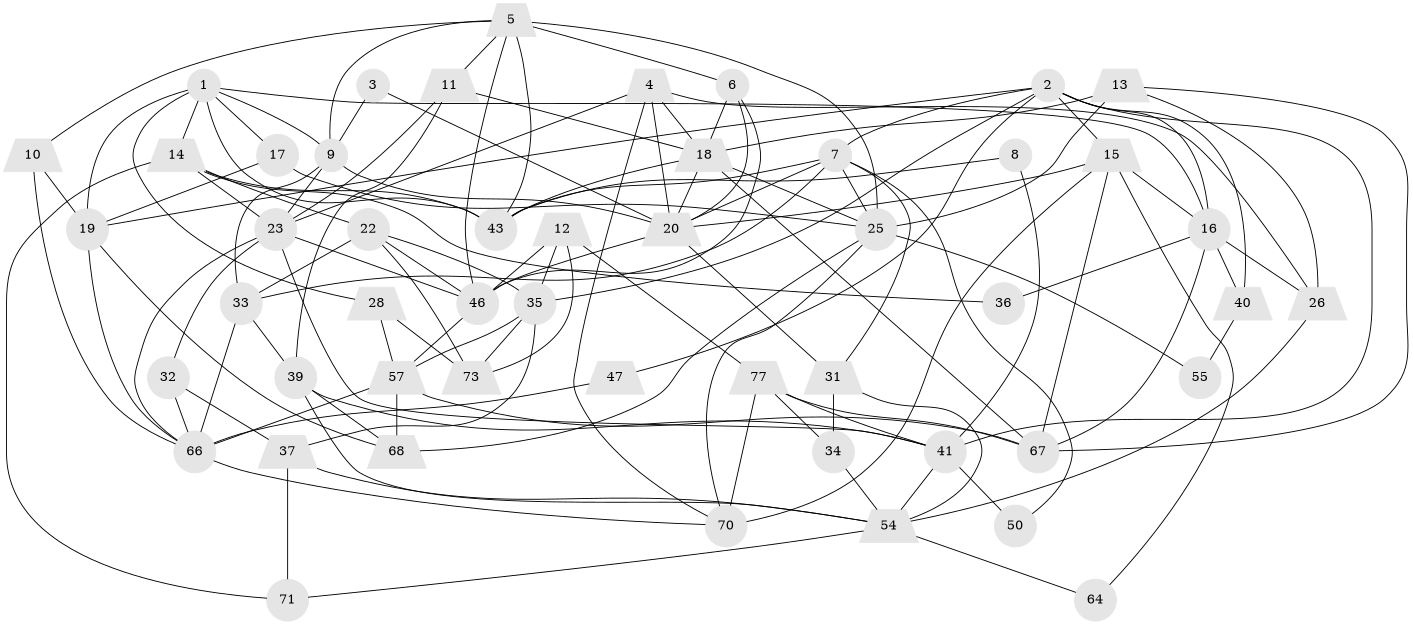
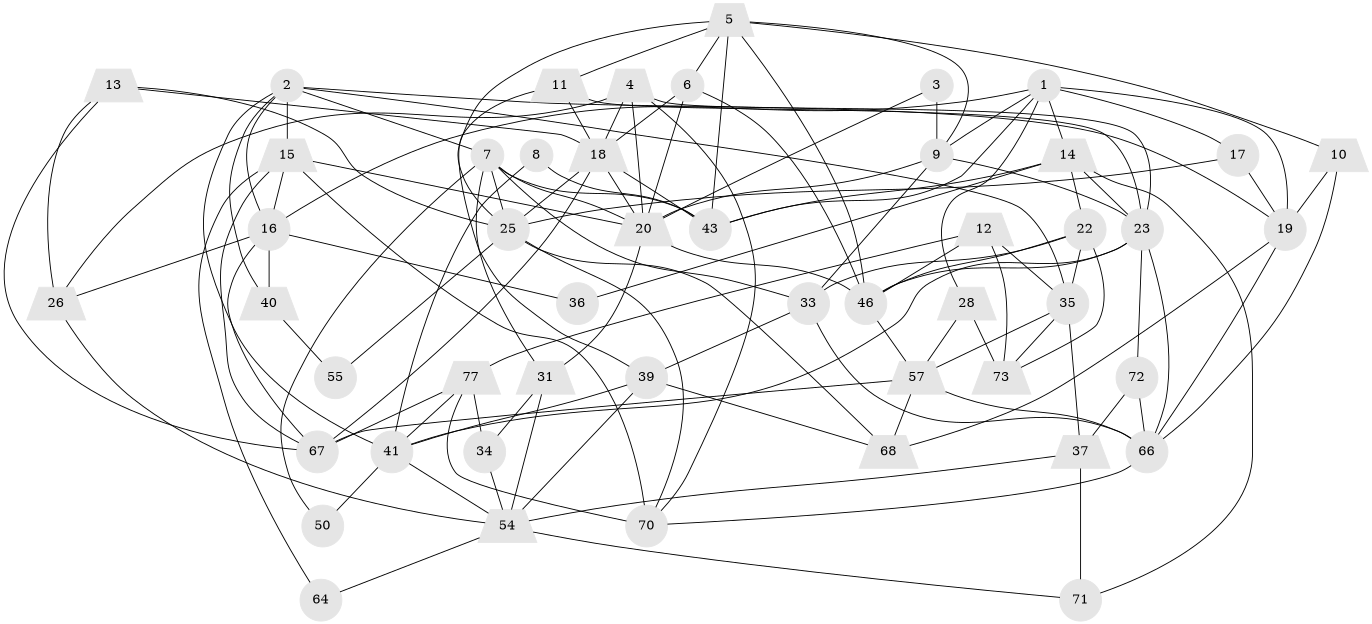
  graph {
    node [color=gray90 shape=circle style=filled]
    1 [super="+76"]
    9 [super="+38"]
    14 [shape=trapezium super="+69"]
    16 [super="+62"]
    17
    19 [super="+49"]
    28 [shape=trapezium]
    43
    20 [shape=trapezium super="+30"]
    23 [super="+48"]
    33
    22 [super="+52"]
    36
    71
    40 [shape=trapezium]
    26 [shape=trapezium super="+65"]
    67
    25 [super="+42"]
    66 [super="+72"]
    68 [shape=trapezium]
    73 [shape=trapezium]
    57 [shape=trapezium super="+79"]
    2 [super="+61"]
    7 [super="+75"]
    15 [shape=trapezium]
    35 [super="+51"]
    41 [super="+63"]
-   47 [shape=trapezium]
    31 [shape=trapezium]
    50
    70 [super="+77"]
    64 [super="+74"]
    37 [shape=trapezium super="+44"]
    55
    54 [shape=trapezium super="+60"]
    3
    46 [super="+80"]
    4 [shape=trapezium super="+53"]
    18 [shape=trapezium super="+58"]
-   32
+   32 [label=72]
    5 [shape=trapezium super="+29"]
    6 [super="+21"]
    10 [shape=trapezium]
    11 [shape=trapezium]
    39 [super="+56"]
    34
    8
    12 [shape=trapezium super="+78"]
    n49 [label=77 shape=trapezium]
    13 [shape=trapezium super="+45"]
    1 -- 9
    1 -- 14
    1 -- 16
    1 -- 17
    1 -- 19 [weight=2]
    1 -- 28
    1 -- 43
    9 -- 20
    9 -- 23
    9 -- 33
    14 -- 43
    14 -- 23
    14 -- 22
    14 -- 36
    14 -- 71
    16 -- 36
    16 -- 40
    16 -- 26
    16 -- 67
    17 -- 19
    17 -- 25
    19 -- 66
    19 -- 68
    28 -- 73
    28 -- 57
    20 -- 31
    20 -- 46
    23 -- 66
    23 -- 41
    23 -- 46
    23 -- 32
    33 -- 66
    33 -- 39
    22 -- 33
    22 -- 73
    22 -- 35
    22 -- 46
    40 -- 55
    26 -- 54
    25 -- 68
    25 -- 70
    25 -- 55
    66 -- 70
    57 -- 67
    57 -- 66
    57 -- 68
    2 -- 16
    2 -- 19
    2 -- 40
    2 -- 7
    2 -- 15
    2 -- 35
    2 -- 41
-   2 -- 47
    7 -- 43
    7 -- 20
    7 -- 33
    7 -- 25
    7 -- 31
    7 -- 50
    15 -- 16
    15 -- 20
    15 -- 67
    15 -- 70 [weight=2]
    15 -- 64
    35 -- 73
    35 -- 57
    35 -- 37
    41 -- 50
    41 -- 54
-   47 -- 66
    31 -- 54
    31 -- 34
    37 -- 71
    37 -- 54
    54 -- 71
    54 -- 64
    3 -- 9
    3 -- 20
    46 -- 57
    4 -- 20
    4 -- 23
    4 -- 26
    4 -- 70
    4 -- 18
    18 -- 43
    18 -- 20
    18 -- 67
    18 -- 25
    32 -- 66
    32 -- 37
    5 -- 9
    5 -- 43
    5 -- 25
    5 -- 46
    5 -- 6
    5 -- 10
    5 -- 11
    6 -- 20
    6 -- 46
    6 -- 18
    10 -- 19
    10 -- 66
    11 -- 23
    11 -- 18
    11 -- 39
    39 -- 68
    39 -- 41
    39 -- 54
    34 -- 54
    8 -- 43
    8 -- 41
    12 -- 73
    12 -- 35
    12 -- 46
    12 -- n49
    n49 -- 67
    n49 -- 41
    n49 -- 70
    n49 -- 34
    13 -- 26
    13 -- 67
    13 -- 25
    13 -- 18
  }
